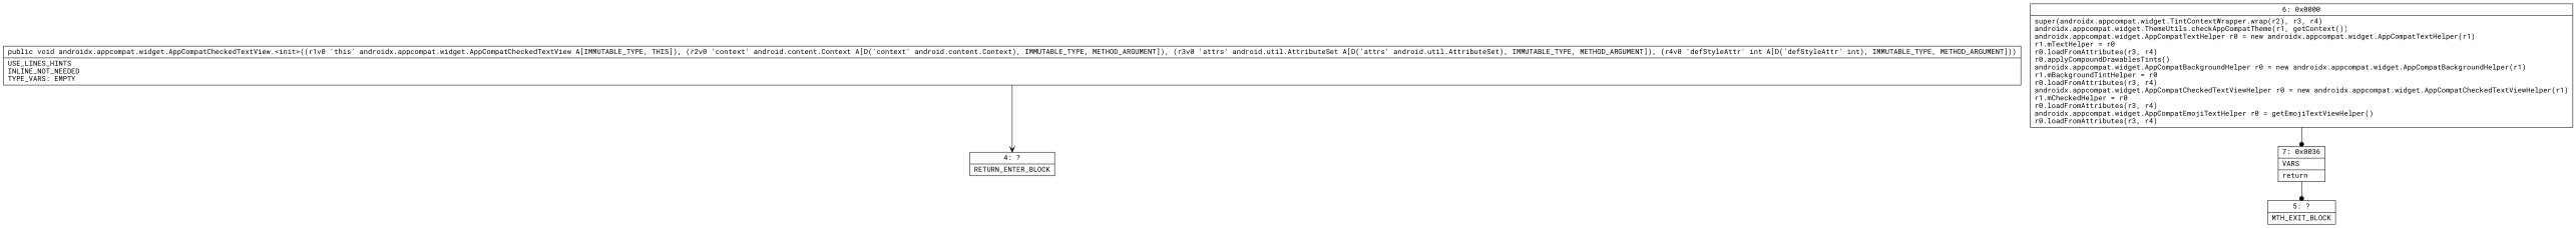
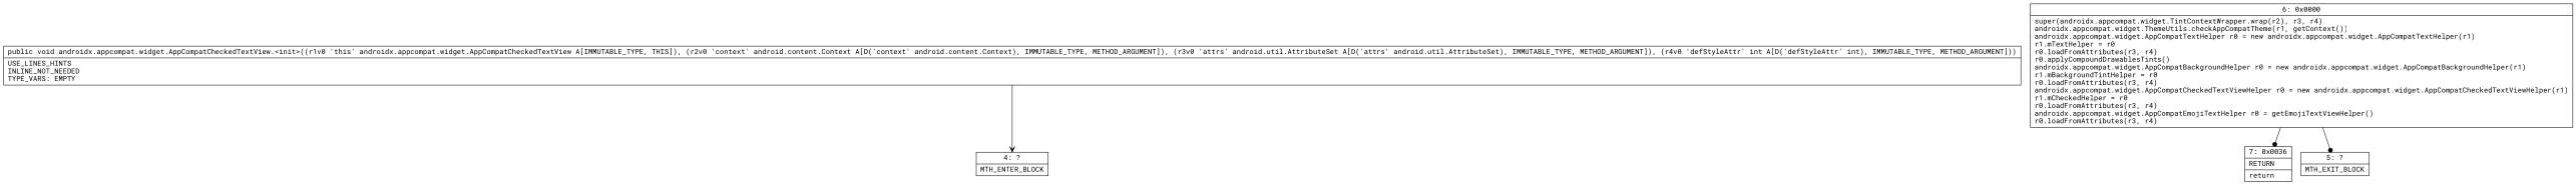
  digraph {
    fontname="Roboto Mono"
    node [fontname="Roboto Mono" shape=record]
    edge [arrowhead=dot fontname="Roboto Mono"]
-   n1 [label="{4\:\ ?|RETURN_ENTER_BLOCK\l}"]
+   n1 [label="{4\:\ ?|MTH_ENTER_BLOCK\l}"]
    n2 [label="{6\:\ 0x0000|super(androidx.appcompat.widget.TintContextWrapper.wrap(r2), r3, r4)\landroidx.appcompat.widget.ThemeUtils.checkAppCompatTheme(r1, getContext())\landroidx.appcompat.widget.AppCompatTextHelper r0 = new androidx.appcompat.widget.AppCompatTextHelper(r1)\lr1.mTextHelper = r0\lr0.loadFromAttributes(r3, r4)\lr0.applyCompoundDrawablesTints()\landroidx.appcompat.widget.AppCompatBackgroundHelper r0 = new androidx.appcompat.widget.AppCompatBackgroundHelper(r1)\lr1.mBackgroundTintHelper = r0\lr0.loadFromAttributes(r3, r4)\landroidx.appcompat.widget.AppCompatCheckedTextViewHelper r0 = new androidx.appcompat.widget.AppCompatCheckedTextViewHelper(r1)\lr1.mCheckedHelper = r0\lr0.loadFromAttributes(r3, r4)\landroidx.appcompat.widget.AppCompatEmojiTextHelper r0 = getEmojiTextViewHelper()\lr0.loadFromAttributes(r3, r4)\l}"]
-   n3 [label="{7\:\ 0x0036|VARS\l|return\l}"]
+   n3 [label="{7\:\ 0x0036|RETURN\l|return\l}"]
    n4 [label="{5\:\ ?|MTH_EXIT_BLOCK\l}"]
    n5 [label="{public void androidx.appcompat.widget.AppCompatCheckedTextView.\<init\>((r1v0 'this' androidx.appcompat.widget.AppCompatCheckedTextView A[IMMUTABLE_TYPE, THIS]), (r2v0 'context' android.content.Context A[D('context' android.content.Context), IMMUTABLE_TYPE, METHOD_ARGUMENT]), (r3v0 'attrs' android.util.AttributeSet A[D('attrs' android.util.AttributeSet), IMMUTABLE_TYPE, METHOD_ARGUMENT]), (r4v0 'defStyleAttr' int A[D('defStyleAttr' int), IMMUTABLE_TYPE, METHOD_ARGUMENT]))  | USE_LINES_HINTS\lINLINE_NOT_NEEDED\lTYPE_VARS: EMPTY\l}"]
    n2 -> n3
-   n3 -> n4
+   n2 -> n4
    n5 -> n1 [arrowhead=vee]
  }
